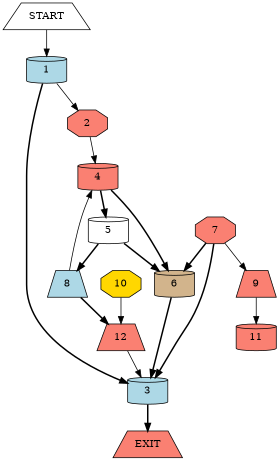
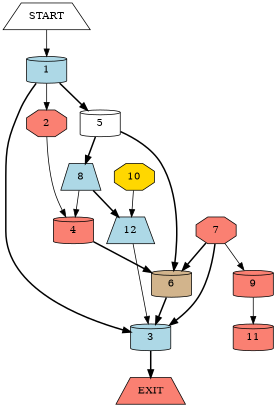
  digraph {
    node [fillcolor=salmon shape=cylinder style=filled]
    edge [style=bold]
    n1 [fillcolor=white label=START shape=trapezium]
    1 [fillcolor=lightblue]
    2 [shape=octagon]
    3 [fillcolor=lightblue]
    4
    n6 [label=EXIT shape=trapezium]
    5 [fillcolor=white]
    6 [fillcolor=tan]
    8 [fillcolor=lightblue shape=trapezium]
-   12 [shape=trapezium]
+   12 [fillcolor=lightblue shape=trapezium]
    7 [shape=octagon]
-   9 [shape=trapezium]
+   9
    11
    10 [fillcolor=gold shape=octagon]
    n1 -> 1 [style=solid]
    1 -> 2 [style=solid]
    1 -> 3
    2 -> 4 [style=solid]
    3 -> n6
-   4 -> 5
+   1 -> 5
    4 -> 6
    5 -> 6
    5 -> 8
    6 -> 3
    8 -> 4 [style=solid]
    8 -> 12
    12 -> 3 [style=solid]
    7 -> 3
    7 -> 6
    7 -> 9 [style=solid]
    9 -> 11 [style=solid]
    10 -> 12 [style=solid]
  }
